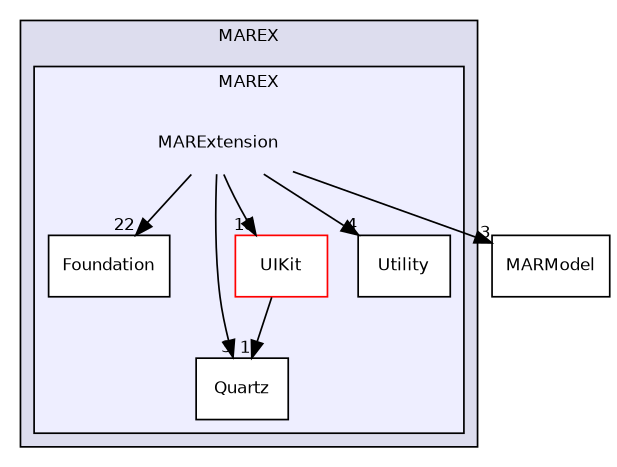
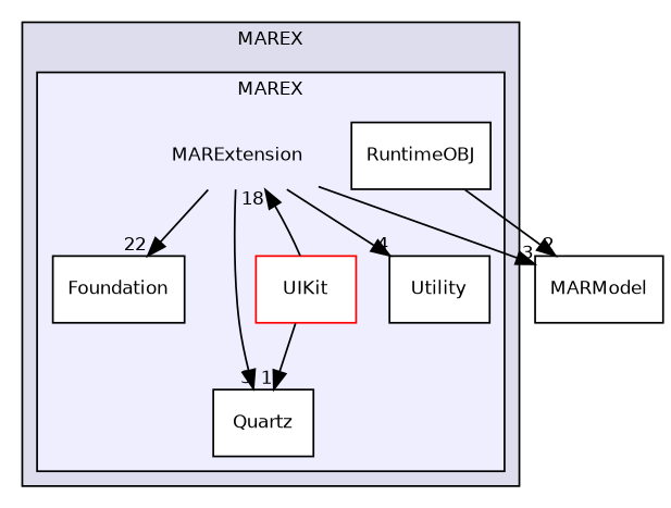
  digraph {
    compound=true
    node [fontname=Helvetica fontsize=10 shape=box color=black fillcolor=white style=filled]
    edge [headlabel=3 labeldistance=1.5 labelfontname=Helvetica labelfontsize=10]
    n1 [label=MARExtension shape=plaintext color="" fillcolor="" style=""]
    n2 [label=Foundation]
    n3 [label=Quartz]
+   n4 [label=RuntimeOBJ]
    n5 [color=red label=UIKit]
    n6 [label=Utility]
    n7 [label=MARModel color="" fillcolor="" style=""]
    subgraph cluster_1 {
      bgcolor="#ddddee"
      fontname=Helvetica
      fontsize=10
      label=MAREX
      pencolor=black
      subgraph cluster_2 {
        bgcolor="#eeeeff"
        fontname=Helvetica
        fontsize=10
        label=MAREX
        pencolor=black
        n1
        n2
        n3
+       n4
        n5
        n6
      }
    }
    n1 -> n2 [headlabel=22]
    n1 -> n3
-   n1 -> n5 [headlabel=18]
+   n5 -> n1 [headlabel=18]
    n1 -> n6 [headlabel=4]
    n1 -> n7
+   n4 -> n7 [headlabel=2]
    n5 -> n3 [headlabel=1]
  }
